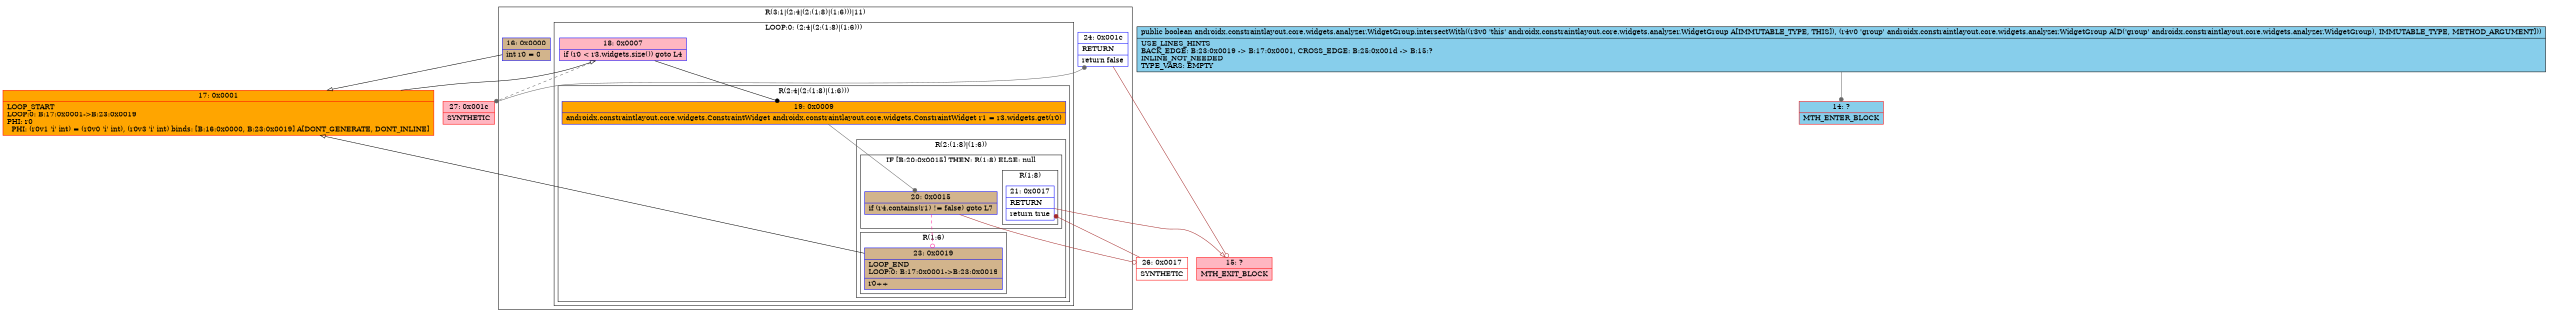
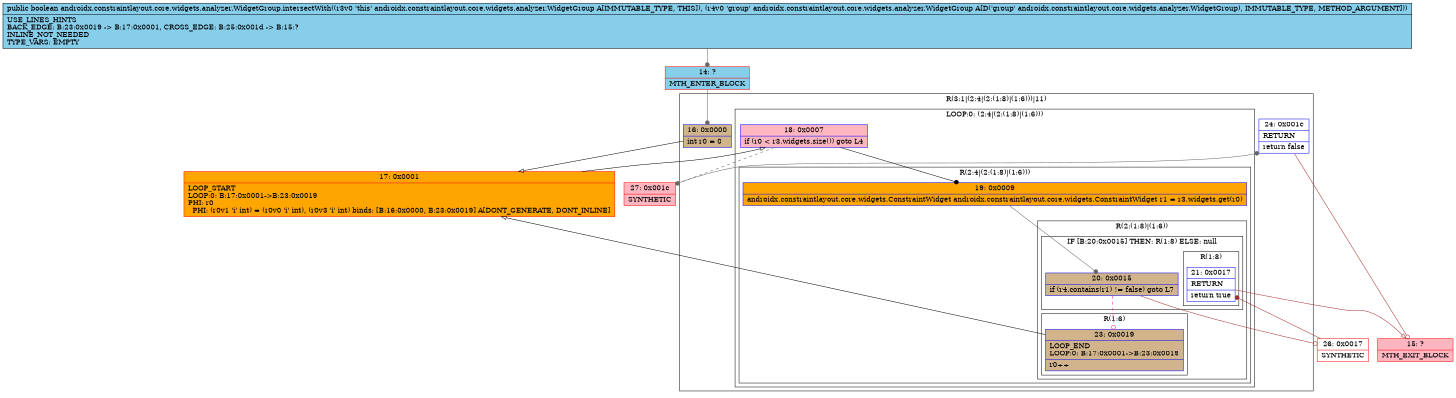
  digraph {
    node [color=blue fillcolor=white shape=record style=filled]
    edge [arrowhead=dot color=gray40]
    n1 [label="{21\:\ 0x0017|RETURN\l|return true\l}"]
    n2 [fillcolor=tan label="{20\:\ 0x0015|if (r4.contains(r1) != false) goto L7\l}"]
    n3 [fillcolor=tan label="{23\:\ 0x0019|LOOP_END\lLOOP:0: B:17:0x0001\-\>B:23:0x0019\l|r0++\l}"]
    n4 [fillcolor=orange label="{19\:\ 0x0009|androidx.constraintlayout.core.widgets.ConstraintWidget androidx.constraintlayout.core.widgets.ConstraintWidget r1 = r3.widgets.get(r0)\l}"]
    n5 [fillcolor=lightpink label="{18\:\ 0x0007|if (r0 \< r3.widgets.size()) goto L4\l}"]
    n6 [fillcolor=tan label="{16\:\ 0x0000|int r0 = 0\l}"]
    n7 [label="{24\:\ 0x001c|RETURN\l|return false\l}"]
    n8 [color=red fillcolor=lightpink label="{15\:\ ?|MTH_EXIT_BLOCK\l}"]
    n9 [color=red label="{26\:\ 0x0017|SYNTHETIC\l}"]
    n10 [color=red fillcolor=orange label="{17\:\ 0x0001|LOOP_START\lLOOP:0: B:17:0x0001\-\>B:23:0x0019\lPHI: r0 \l  PHI: (r0v1 'i' int) = (r0v0 'i' int), (r0v3 'i' int) binds: [B:16:0x0000, B:23:0x0019] A[DONT_GENERATE, DONT_INLINE]\l}"]
    n11 [color=red fillcolor=lightpink label="{27\:\ 0x001c|SYNTHETIC\l}"]
    n12 [color=red fillcolor=skyblue label="{14\:\ ?|MTH_ENTER_BLOCK\l}"]
    n13 [fillcolor=skyblue label="{public boolean androidx.constraintlayout.core.widgets.analyzer.WidgetGroup.intersectWith((r3v0 'this' androidx.constraintlayout.core.widgets.analyzer.WidgetGroup A[IMMUTABLE_TYPE, THIS]), (r4v0 'group' androidx.constraintlayout.core.widgets.analyzer.WidgetGroup A[D('group' androidx.constraintlayout.core.widgets.analyzer.WidgetGroup), IMMUTABLE_TYPE, METHOD_ARGUMENT]))  | USE_LINES_HINTS\lBACK_EDGE: B:23:0x0019 \-\> B:17:0x0001, CROSS_EDGE: B:25:0x001d \-\> B:15:?\lINLINE_NOT_NEEDED\lTYPE_VARS: EMPTY\l}" color=""]
    subgraph cluster_1 {
      label="R(3:1|(2:4|(2:(1:8)|(1:6)))|11)"
      n6
      n7
      subgraph cluster_2 {
        label="LOOP:0: (2:4|(2:(1:8)|(1:6)))"
        n5
        subgraph cluster_3 {
          label="R(2:4|(2:(1:8)|(1:6)))"
          n4
          subgraph cluster_4 {
            label="R(2:(1:8)|(1:6))"
            subgraph cluster_5 {
              label="IF [B:20:0x0015] THEN: R(1:8) ELSE: null"
              n2
              subgraph cluster_6 {
                label="R(1:8)"
                n1
              }
            }
            subgraph cluster_7 {
              label="R(1:6)"
              n3
            }
          }
        }
      }
    }
    n1 -> n8 [arrowhead=onormal color=brown]
    n2 -> n3 [arrowhead=odot color=deeppink style=dashed]
    n2 -> n9 [arrowhead=odot color=brown]
    n3 -> n10 [arrowhead=onormal color=black]
    n4 -> n2
    n5 -> n4 [color=black]
    n5 -> n11 [style=dashed]
    n6 -> n10 [arrowhead=onormal color=black]
    n7 -> n8 [arrowhead=odot color=brown]
    n9 -> n1 [color=brown]
    n10 -> n5 [arrowhead=onormal color=black]
    n11 -> n7
+   n12 -> n6
    n13 -> n12
  }
